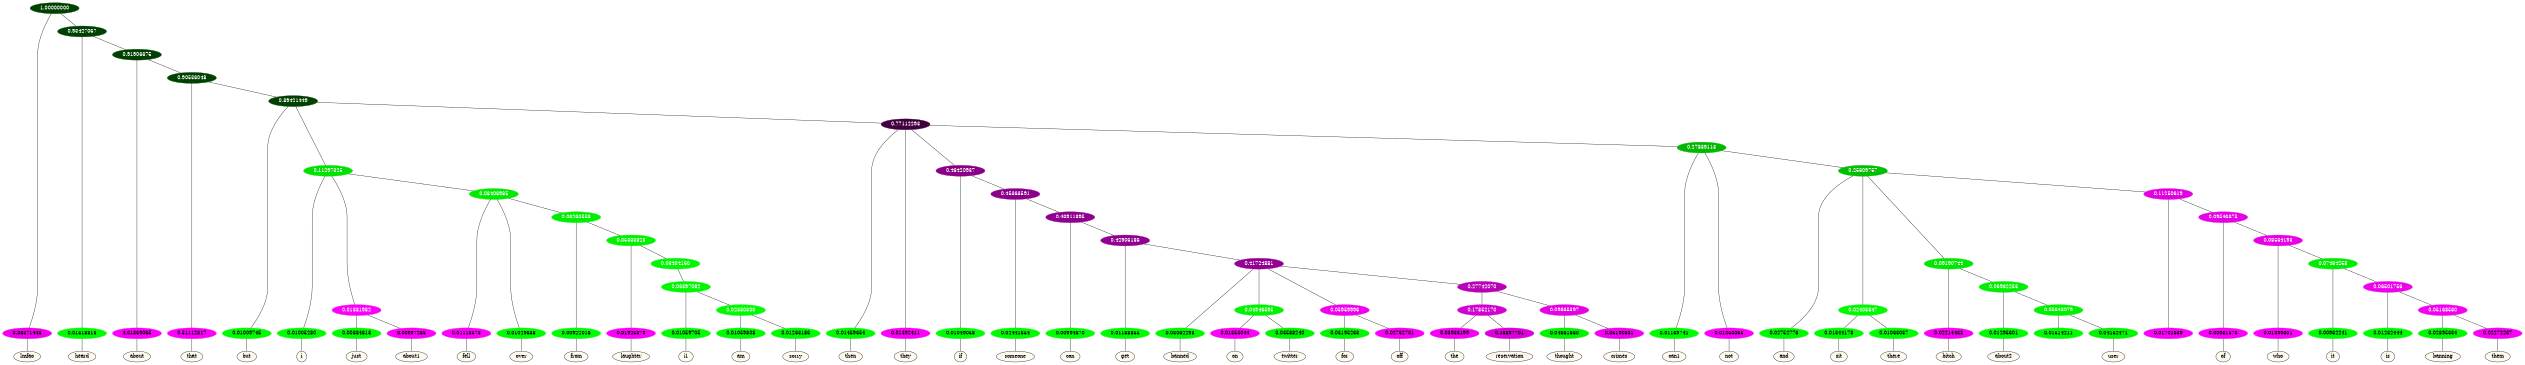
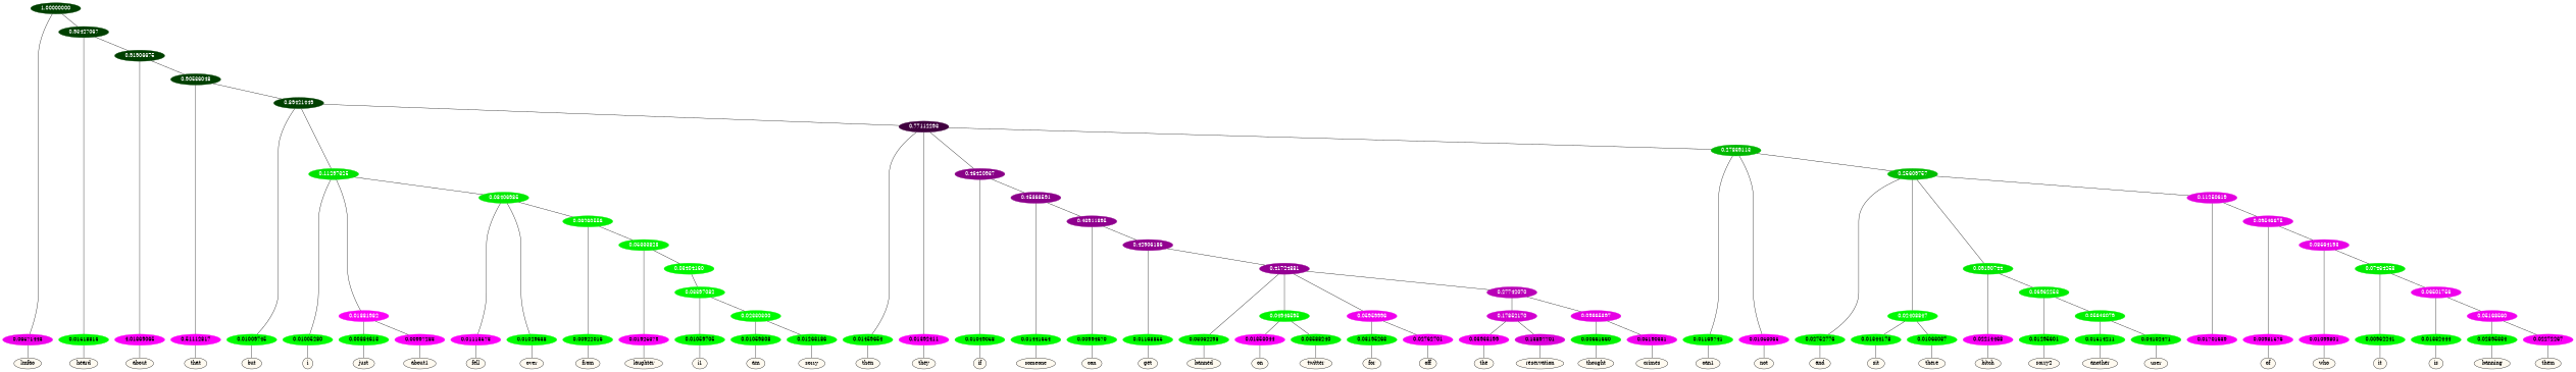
  graph {
    node [color=black format=png nodesep=0.001 ordering=out overlap_scaling=0.01 ranksep=0.001 style=filled fontcolor=black]
    n1 [fillcolor=floralwhite height=0.15 label=lmfao style="filled,solid" width=0.15 fontcolor=""]
    n2 [fillcolor=floralwhite height=0.15 label=heard style="filled,solid" width=0.15 fontcolor=""]
    n3 [fillcolor=floralwhite height=0.15 label=about style="filled,solid" width=0.15 fontcolor=""]
    n4 [fillcolor=floralwhite height=0.15 label=that style="filled,solid" width=0.15 fontcolor=""]
    n5 [fillcolor=floralwhite height=0.15 label=i style="filled,solid" width=0.15 fontcolor=""]
    n6 [fillcolor=floralwhite height=0.15 label=just style="filled,solid" width=0.15 fontcolor=""]
    n7 [fillcolor=floralwhite height=0.15 label=about1 style="filled,solid" width=0.15 fontcolor=""]
    n8 [fillcolor=floralwhite height=0.15 label=fell style="filled,solid" width=0.15 fontcolor=""]
    n9 [fillcolor=floralwhite height=0.15 label=over style="filled,solid" width=0.15 fontcolor=""]
    n10 [fillcolor=floralwhite height=0.15 label=from style="filled,solid" width=0.15 fontcolor=""]
    n11 [fillcolor=floralwhite height=0.15 label=laughter style="filled,solid" width=0.15 fontcolor=""]
    n12 [fillcolor=floralwhite height=0.15 label=i1 style="filled,solid" width=0.15 fontcolor=""]
    n13 [fillcolor=floralwhite height=0.15 label=am style="filled,solid" width=0.15 fontcolor=""]
    n14 [fillcolor=floralwhite height=0.15 label=sorry style="filled,solid" width=0.15 fontcolor=""]
    n15 [fillcolor=floralwhite height=0.15 label=but style="filled,solid" width=0.15 fontcolor=""]
    n16 [fillcolor=floralwhite height=0.15 label=if style="filled,solid" width=0.15 fontcolor=""]
    n17 [fillcolor=floralwhite height=0.15 label=someone style="filled,solid" width=0.15 fontcolor=""]
    n18 [fillcolor=floralwhite height=0.15 label=can style="filled,solid" width=0.15 fontcolor=""]
    n19 [fillcolor=floralwhite height=0.15 label=get style="filled,solid" width=0.15 fontcolor=""]
    n20 [fillcolor=floralwhite height=0.15 label=banned style="filled,solid" width=0.15 fontcolor=""]
    n21 [fillcolor=floralwhite height=0.15 label=on style="filled,solid" width=0.15 fontcolor=""]
    n22 [fillcolor=floralwhite height=0.15 label=twitter style="filled,solid" width=0.15 fontcolor=""]
    n23 [fillcolor=floralwhite height=0.15 label=for style="filled,solid" width=0.15 fontcolor=""]
    n24 [fillcolor=floralwhite height=0.15 label=off style="filled,solid" width=0.15 fontcolor=""]
    n25 [fillcolor=floralwhite height=0.15 label=the style="filled,solid" width=0.15 fontcolor=""]
    n26 [fillcolor=floralwhite height=0.15 label=reservation style="filled,solid" width=0.15 fontcolor=""]
    n27 [fillcolor=floralwhite height=0.15 label=thought style="filled,solid" width=0.15 fontcolor=""]
    n28 [fillcolor=floralwhite height=0.15 label=crimes style="filled,solid" width=0.15 fontcolor=""]
    n29 [fillcolor=floralwhite height=0.15 label=then style="filled,solid" width=0.15 fontcolor=""]
    n30 [fillcolor=floralwhite height=0.15 label=they style="filled,solid" width=0.15 fontcolor=""]
    n31 [fillcolor=floralwhite height=0.15 label=can1 style="filled,solid" width=0.15 fontcolor=""]
    n32 [fillcolor=floralwhite height=0.15 label=not style="filled,solid" width=0.15 fontcolor=""]
    n33 [fillcolor=floralwhite height=0.15 label=sit style="filled,solid" width=0.15 fontcolor=""]
    n34 [fillcolor=floralwhite height=0.15 label=there style="filled,solid" width=0.15 fontcolor=""]
    n35 [fillcolor=floralwhite height=0.15 label=and style="filled,solid" width=0.15 fontcolor=""]
    n36 [fillcolor=floralwhite height=0.15 label=bitch style="filled,solid" width=0.15 fontcolor=""]
-   n37 [fillcolor=floralwhite height=0.15 label=about2 style="filled,solid" width=0.15 fontcolor=""]
+   n37 [fillcolor=floralwhite height=0.15 label=sorry2 style="filled,solid" width=0.15 fontcolor=""]
+   n38 [fillcolor=floralwhite height=0.15 label=another style="filled,solid" width=0.15 fontcolor=""]
    n39 [fillcolor=floralwhite height=0.15 label=user style="filled,solid" width=0.15 fontcolor=""]
    n40 [fillcolor=floralwhite height=0.15 label=of style="filled,solid" width=0.15 fontcolor=""]
    n41 [fillcolor=floralwhite height=0.15 label=who style="filled,solid" width=0.15 fontcolor=""]
    n42 [fillcolor=floralwhite height=0.15 label=it style="filled,solid" width=0.15 fontcolor=""]
    n43 [fillcolor=floralwhite height=0.15 label=is style="filled,solid" width=0.15 fontcolor=""]
    n44 [fillcolor=floralwhite height=0.15 label=banning style="filled,solid" width=0.15 fontcolor=""]
    n45 [fillcolor=floralwhite height=0.15 label=them style="filled,solid" width=0.15 fontcolor=""]
    n46 [color="0.835 1.000 0.934" height=0.15 label=0.06571443 width=0.15]
    n47 [color="0.334 1.000 0.985" height=0.15 label=0.01518816 width=0.15]
    n48 [color="0.835 1.000 0.986" height=0.15 label=4.01369065 width=0.15]
    n49 [color="0.835 1.000 0.989" height=0.15 label=0.51112817 width=0.15]
    n50 [color="0.334 1.000 0.990" height=0.15 label=0.01005280 width=0.15]
    n51 [color="0.334 1.000 0.991" height=0.15 label=0.00884613 width=0.15]
    n52 [color="0.835 1.000 0.990" height=0.15 label=0.00997283 width=0.15]
    n53 [color="0.835 1.000 0.989" height=0.15 label=0.01113573 width=0.15]
    n54 [color="0.334 1.000 0.990" height=0.15 label=0.01029638 width=0.15]
    n55 [color="0.334 1.000 0.991" height=0.15 label=0.00922016 width=0.15]
    n56 [color="0.835 1.000 0.981" height=0.15 label=0.01925379 width=0.15]
    n57 [color="0.334 1.000 0.989" height=0.15 label=0.01059705 width=0.15]
    n58 [color="0.334 1.000 0.989" height=0.15 label=0.01059808 width=0.15]
    n59 [color="0.334 1.000 0.987" height=0.15 label=0.01263186 width=0.15]
    n60 [color="0.334 1.000 0.990" height=0.15 label=0.01009745 width=0.15]
    n61 [color="0.334 1.000 0.990" height=0.15 label=0.01049058 width=0.15]
-   n62 [color="0.334 1.000 0.986" height=0.15 label=0.02441654 width=0.15]
+   n62 [color="0.334 1.000 0.986" height=0.15 label=0.01441654 width=0.15]
    n63 [color="0.334 1.000 0.990" height=0.15 label=0.00994670 width=0.15]
    n64 [color="0.334 1.000 0.988" height=0.15 label=0.01168855 width=0.15]
    n65 [color="0.334 1.000 0.969" height=0.15 label=0.03062298 width=0.15]
    n66 [color="0.835 1.000 0.986" height=0.15 label=0.01353044 width=0.15]
    n67 [color="0.334 1.000 0.964" height=0.15 label=0.03588240 width=0.15]
    n68 [color="0.334 1.000 0.968" height=0.15 label=0.03195263 width=0.15]
    n69 [color="0.835 1.000 0.972" height=0.15 label=0.02762701 width=0.15]
    n70 [color="0.835 1.000 0.961" height=0.15 label=0.03933199 width=0.15]
    n71 [color="0.835 1.000 0.861" height=0.15 label=0.13897701 width=0.15]
-   n72 [color="0.334 1.000 0.953" height=0.15 label=0.04661660 width=0.15]
+   n72 [color="0.334 1.000 0.953" height=0.15 label=0.00661660 width=0.15]
    n73 [color="0.835 1.000 0.948" height=0.15 label=0.05190331 width=0.15]
    n74 [color="0.334 1.000 0.985" height=0.15 label=0.01459654 width=0.15]
    n75 [color="0.835 1.000 0.986" height=0.15 label=0.01392411 width=0.15]
    n76 [color="0.334 1.000 0.988" height=0.15 label=0.01169741 width=0.15]
    n77 [color="0.835 1.000 0.989" height=0.15 label=0.01053065 width=0.15]
    n78 [color="0.334 1.000 0.987" height=0.15 label=0.01344178 width=0.15]
    n79 [color="0.334 1.000 0.989" height=0.15 label=0.01063037 width=0.15]
    n80 [color="0.334 1.000 0.972" height=0.15 label=0.02752776 width=0.15]
    n81 [color="0.835 1.000 0.978" height=0.15 label=0.02214468 width=0.15]
    n82 [color="0.334 1.000 0.987" height=0.15 label=0.01295601 width=0.15]
    n83 [color="0.334 1.000 0.985" height=0.15 label=0.01514211 width=0.15]
-   n84 [color="0.334 1.000 0.959" height=0.15 label=0.04152471 width=0.15]
+   n84 [color="0.334 1.000 0.959" height=0.15 label=0.04102471 width=0.15]
    n85 [color="0.835 1.000 0.983" height=0.15 label=0.01701639 width=0.15]
    n86 [color="0.835 1.000 0.990" height=0.15 label=0.00981576 width=0.15]
    n87 [color="0.835 1.000 0.989" height=0.15 label=0.01099801 width=0.15]
    n88 [color="0.334 1.000 0.990" height=0.15 label=0.00962241 width=0.15]
-   n89 [color="0.334 1.000 0.987" height=0.15 label=0.01232444 width=0.15]
+   n89 [color="0.334 1.000 0.987" height=0.15 label=0.01332444 width=0.15]
    n90 [color="0.334 1.000 0.971" height=0.15 label=0.02895334 width=0.15]
    n91 [color="0.835 1.000 0.977" height=0.15 label=0.02272267 width=0.15]
    n92 [color="0.334 1.000 0.250" fontcolor=grey99 height=0.15 label=1.00000000 width=0.15]
    n93 [color="0.334 1.000 0.250" fontcolor=grey99 height=0.15 label=0.93427067 width=0.15]
    n94 [color="0.334 1.000 0.250" fontcolor=grey99 height=0.15 label=0.91906675 width=0.15]
    n95 [color="0.334 1.000 0.250" fontcolor=grey99 height=0.15 label=0.90536048 width=0.15]
    n96 [color="0.334 1.000 0.250" fontcolor=grey99 height=0.15 label=0.89421449 width=0.15]
    n97 [color="0.334 1.000 0.887" fontcolor=grey99 height=0.15 label=0.11297325 width=0.15]
    n98 [color="0.835 1.000 0.250" fontcolor=grey99 height=0.15 label=0.77112293 width=0.15]
    n99 [color="0.835 1.000 0.981" fontcolor=grey99 height=0.15 label=0.01881982 width=0.15]
    n100 [color="0.334 1.000 0.916" fontcolor=grey99 height=0.15 label=0.08406985 width=0.15]
    n101 [color="0.835 1.000 0.536" fontcolor=grey99 height=0.15 label=0.46420937 width=0.15]
    n102 [color="0.334 1.000 0.722" fontcolor=grey99 height=0.15 label=0.27839113 width=0.15]
    n103 [color="0.334 1.000 0.937" fontcolor=grey99 height=0.15 label=0.06260556 width=0.15]
    n104 [color="0.835 1.000 0.546" fontcolor=grey99 height=0.15 label=0.45363591 width=0.15]
    n105 [color="0.334 1.000 0.744" fontcolor=grey99 height=0.15 label=0.25609757 width=0.15]
    n106 [color="0.334 1.000 0.947" fontcolor=grey99 height=0.15 label=0.05333828 width=0.15]
    n107 [color="0.835 1.000 0.561" fontcolor=grey99 height=0.15 label=0.43911895 width=0.15]
    n108 [color="0.334 1.000 0.976" fontcolor=grey99 height=0.15 label=0.02408847 width=0.15]
    n109 [color="0.334 1.000 0.908" fontcolor=grey99 height=0.15 label=0.09190744 width=0.15]
    n110 [color="0.835 1.000 0.887" fontcolor=grey99 height=0.15 label=0.11250619 width=0.15]
    n111 [color="0.334 1.000 0.966" fontcolor=grey99 height=0.15 label=0.03404160 width=0.15]
    n112 [color="0.835 1.000 0.571" fontcolor=grey99 height=0.15 label=0.42906186 width=0.15]
    n113 [color="0.334 1.000 0.930" fontcolor=grey99 height=0.15 label=0.06962253 width=0.15]
    n114 [color="0.835 1.000 0.905" fontcolor=grey99 height=0.15 label=0.09546675 width=0.15]
    n115 [color="0.334 1.000 0.966" fontcolor=grey99 height=0.15 label=0.03397082 width=0.15]
    n116 [color="0.835 1.000 0.583" fontcolor=grey99 height=0.15 label=0.41724881 width=0.15]
    n117 [color="0.334 1.000 0.944" fontcolor=grey99 height=0.15 label=0.05643079 width=0.15]
    n118 [color="0.835 1.000 0.914" fontcolor=grey99 height=0.15 label=0.08564193 width=0.15]
    n119 [color="0.334 1.000 0.977" fontcolor=grey99 height=0.15 label=0.02330300 width=0.15]
    n120 [color="0.334 1.000 0.951" fontcolor=grey99 height=0.15 label=0.04946595 width=0.15]
    n121 [color="0.835 1.000 0.940" fontcolor=grey99 height=0.15 label=0.05959996 width=0.15]
    n122 [color="0.835 1.000 0.723" fontcolor=grey99 height=0.15 label=0.27742070 width=0.15]
    n123 [color="0.334 1.000 0.925" fontcolor=grey99 height=0.15 label=0.07464258 width=0.15]
    n124 [color="0.835 1.000 0.821" fontcolor=grey99 height=0.15 label=0.17852170 width=0.15]
    n125 [color="0.835 1.000 0.901" fontcolor=grey99 height=0.15 label=0.09865397 width=0.15]
    n126 [color="0.835 1.000 0.935" fontcolor=grey99 height=0.15 label=0.06501756 width=0.15]
    n127 [color="0.835 1.000 0.948" fontcolor=grey99 height=0.15 label=0.05168560 width=0.15]
    subgraph sub_1 {
      rank=same
      n1
      n2
      n3
      n4
      n5
      n6
      n7
      n8
      n9
      n10
      n11
      n12
      n13
      n14
      n15
      n16
      n17
      n18
      n19
      n20
      n21
      n22
      n23
      n24
      n25
      n26
      n27
      n28
      n29
      n30
      n31
      n32
      n33
      n34
      n35
      n36
      n37
+     n38
      n39
      n40
      n41
      n42
      n43
      n44
      n45
    }
    subgraph sub_2 {
      rank=same
      n46
      n47
      n48
      n49
      n50
      n51
      n52
      n53
      n54
      n55
      n56
      n57
      n58
      n59
      n60
      n61
      n62
      n63
      n64
      n65
      n66
      n67
      n68
      n69
      n70
      n71
      n72
      n73
      n74
      n75
      n76
      n77
      n78
      n79
      n80
      n81
      n82
      n83
      n84
      n85
      n86
      n87
      n88
      n89
      n90
      n91
    }
    n46 -- n1
    n47 -- n2
    n48 -- n3
    n49 -- n4
    n50 -- n5
    n51 -- n6
    n52 -- n7
    n53 -- n8
    n54 -- n9
    n55 -- n10
    n56 -- n11
    n57 -- n12
    n58 -- n13
    n59 -- n14
    n60 -- n15
    n61 -- n16
    n62 -- n17
    n63 -- n18
    n64 -- n19
    n65 -- n20
    n66 -- n21
    n67 -- n22
    n68 -- n23
    n69 -- n24
    n70 -- n25
    n71 -- n26
    n72 -- n27
    n73 -- n28
    n74 -- n29
    n75 -- n30
    n76 -- n31
    n77 -- n32
    n78 -- n33
    n79 -- n34
    n80 -- n35
    n81 -- n36
    n82 -- n37
+   n83 -- n38
    n84 -- n39
    n86 -- n40
    n87 -- n41
    n88 -- n42
    n89 -- n43
    n90 -- n44
    n91 -- n45
    n92 -- n46
    n92 -- n93
    n93 -- n47
    n93 -- n94
    n94 -- n48
    n94 -- n95
    n95 -- n49
    n95 -- n96
    n96 -- n60
    n96 -- n97
    n96 -- n98
    n97 -- n50
    n97 -- n99
    n97 -- n100
    n98 -- n74
    n98 -- n75
    n98 -- n101
    n98 -- n102
    n99 -- n51
    n99 -- n52
    n100 -- n53
    n100 -- n54
    n100 -- n103
    n101 -- n61
    n101 -- n104
    n102 -- n76
    n102 -- n77
    n102 -- n105
    n103 -- n55
    n103 -- n106
    n104 -- n62
    n104 -- n107
    n105 -- n80
    n105 -- n108
    n105 -- n109
    n105 -- n110
    n106 -- n56
    n106 -- n111
    n107 -- n63
    n107 -- n112
    n108 -- n78
    n108 -- n79
    n109 -- n81
    n109 -- n113
    n110 -- n85
    n110 -- n114
    n111 -- n115
    n112 -- n64
    n112 -- n116
    n113 -- n82
    n113 -- n117
    n114 -- n86
    n114 -- n118
    n115 -- n57
    n115 -- n119
    n116 -- n65
    n116 -- n120
    n116 -- n121
    n116 -- n122
    n117 -- n83
    n117 -- n84
    n118 -- n87
    n118 -- n123
    n119 -- n58
    n119 -- n59
    n120 -- n66
    n120 -- n67
    n121 -- n68
    n121 -- n69
    n122 -- n124
    n122 -- n125
    n123 -- n88
    n123 -- n126
    n124 -- n70
    n124 -- n71
    n125 -- n72
    n125 -- n73
    n126 -- n89
    n126 -- n127
    n127 -- n90
    n127 -- n91
  }
